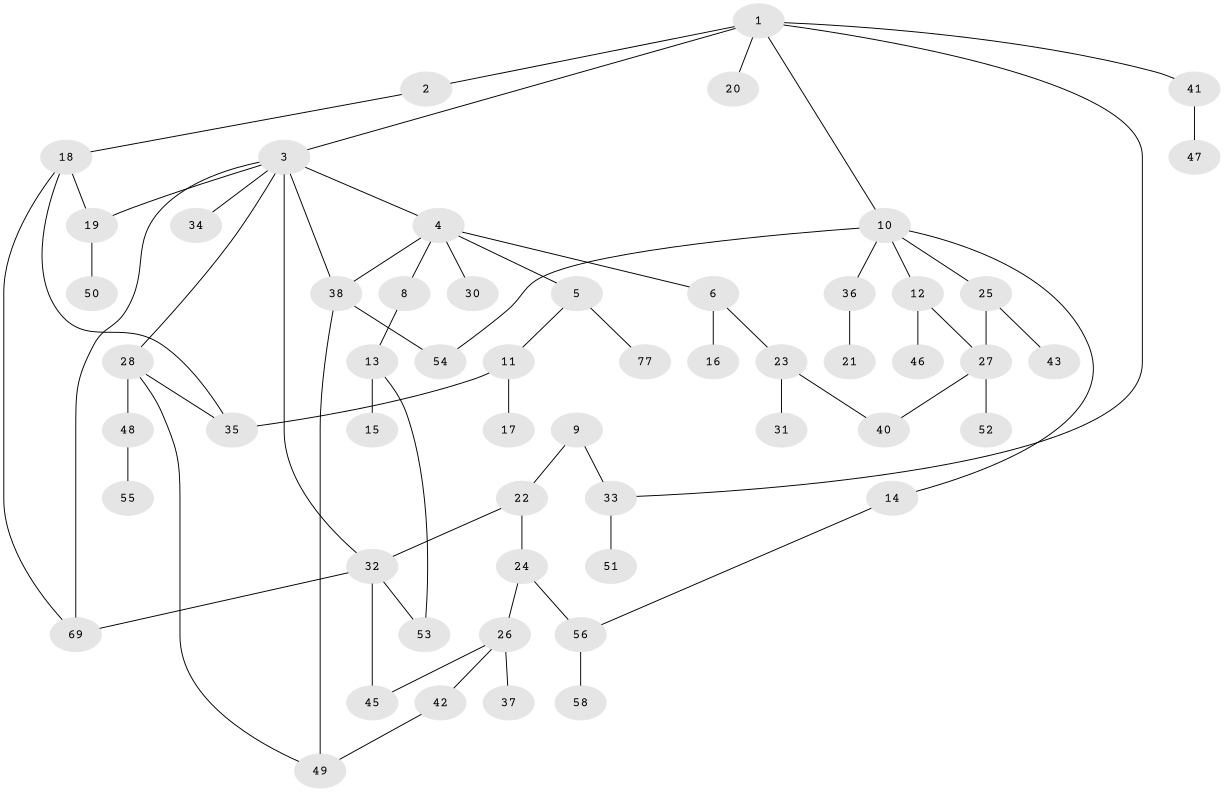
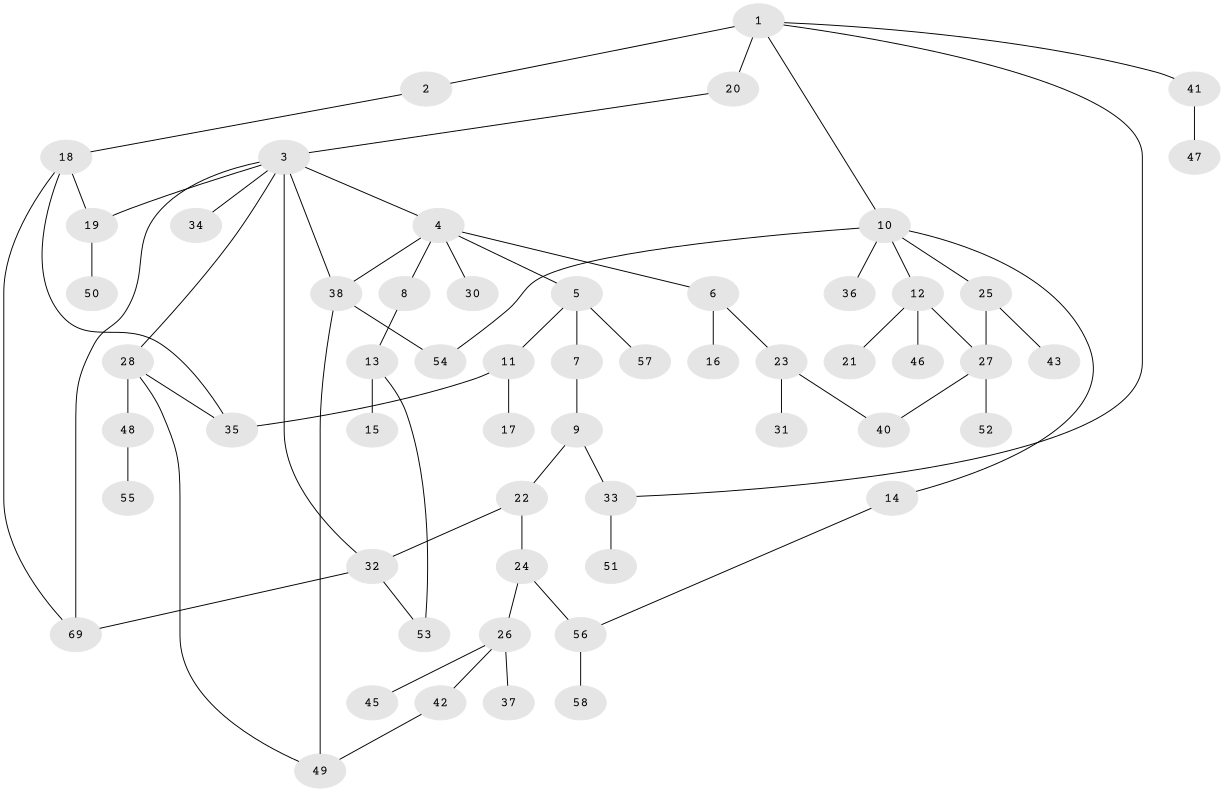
  graph {
    fontname="Courier Prime"
    node [color=gray90 fontname="Courier Prime" style=filled]
    edge [fontname="Courier Prime"]
    1
    2
    3
    10
    20
    33
    41
    18
    4
    19
    28
    32
    34
    38
    n15 [label=69]
    12
    14
    25
    36
    54
    51
    47
    35
    5
    6
    8
    30
    50
    48
    49
    53
    45
+   7
    11
-   57 [label=77]
+   57
    16
    23
    13
    9
    17
    31
    40
    22
    15
    24
    21
    27
    46
    56
    43
    52
    58
    26
    37
    42
    55
    1 -- 2
-   1 -- 3
+   20 -- 3
    1 -- 10
    1 -- 20
    1 -- 33
    1 -- 41
    2 -- 18
    3 -- 4
    3 -- 19
    3 -- 28
    3 -- 32
    3 -- 34
    3 -- 38
    3 -- n15
    10 -- 12
    10 -- 14
    10 -- 25
    10 -- 36
    10 -- 54
    33 -- 51
    41 -- 47
    18 -- 19
    18 -- n15
    18 -- 35
    4 -- 38
    4 -- 5
    4 -- 6
    4 -- 8
    4 -- 30
    19 -- 50
    28 -- 35
    28 -- 48
    28 -- 49
    32 -- n15
    32 -- 53
-   32 -- 45
    38 -- 54
    38 -- 49
-   36 -- 21
+   12 -- 21
    12 -- 27
    12 -- 46
    14 -- 56
    25 -- 27
    25 -- 43
+   5 -- 7
    5 -- 11
    5 -- 57
    6 -- 16
    6 -- 23
    8 -- 13
    48 -- 55
+   7 -- 9
    11 -- 35
    11 -- 17
    23 -- 31
    23 -- 40
    13 -- 53
    13 -- 15
    9 -- 33
    9 -- 22
    22 -- 32
    22 -- 24
    24 -- 56
    24 -- 26
    27 -- 40
    27 -- 52
    56 -- 58
    26 -- 45
    26 -- 37
    26 -- 42
    42 -- 49
  }
